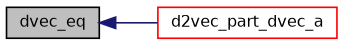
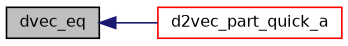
  digraph {
    rankdir=LR
    fontname="DejaVu Sans"
    node [fontname="DejaVu Sans" fontsize=10 shape=record]
    n1 [color=black fillcolor=grey75 fontcolor=black height=0.2 label=dvec_eq style=filled width=0.4]
-   n2 [color=red height=0.2 label=d2vec_part_dvec_a width=0.4]
+   n2 [color=red height=0.2 label=d2vec_part_quick_a width=0.4]
    n1 -> n2 [color=midnightblue dir=back fontname="DejaVu Sans" fontsize=10 labelfontname=FreeSans labelfontsize=10 style=solid]
  }
